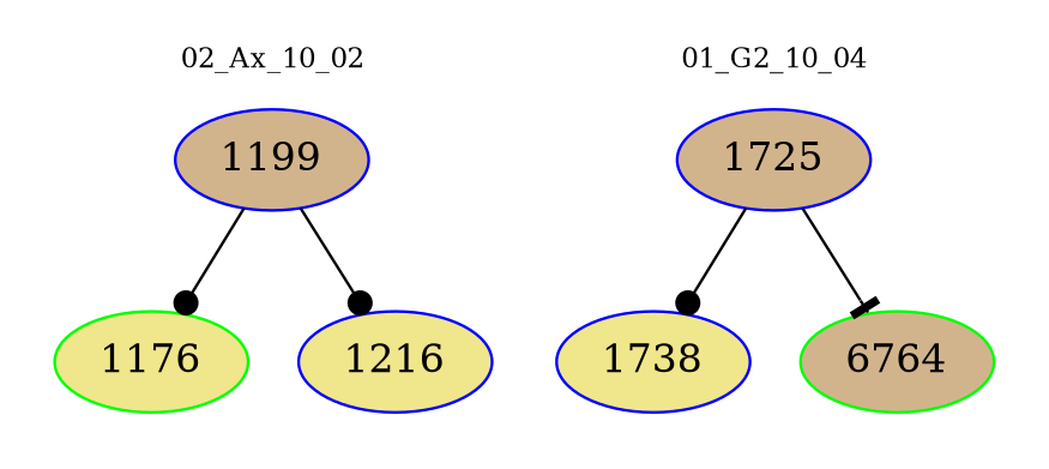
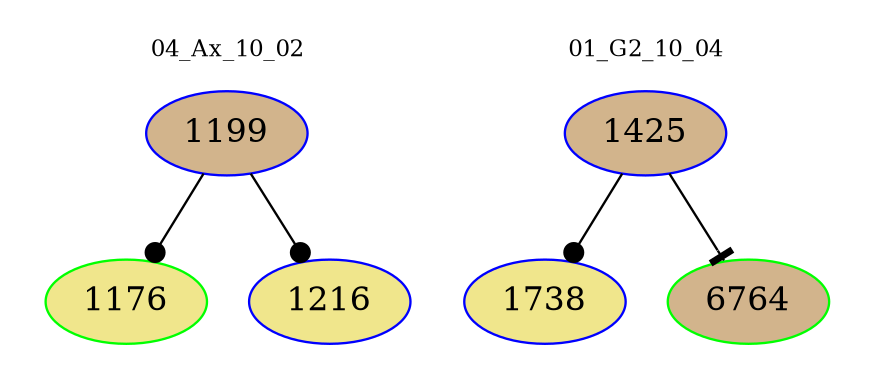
  digraph {
    node [color=blue fillcolor=tan style=filled]
    edge [arrowhead=dot color=black]
    n1 [label=1199]
    n2 [color=green fillcolor=khaki label=1176]
    n3 [fillcolor=khaki label=1216]
-   n4 [label=1725]
+   n4 [label=1425]
    n5 [fillcolor=khaki label=1738]
    n6 [color=green label=6764]
    subgraph cluster_1 {
      color=white
      fontsize=10
-     label="02_Ax_10_02"
+     label="04_Ax_10_02"
      n1
      n2
      n3
    }
    subgraph cluster_2 {
      color=white
      fontsize=10
      label="01_G2_10_04"
      n4
      n5
      n6
    }
    n1 -> n2
    n1 -> n3
    n4 -> n5
    n4 -> n6 [arrowhead=tee]
  }
